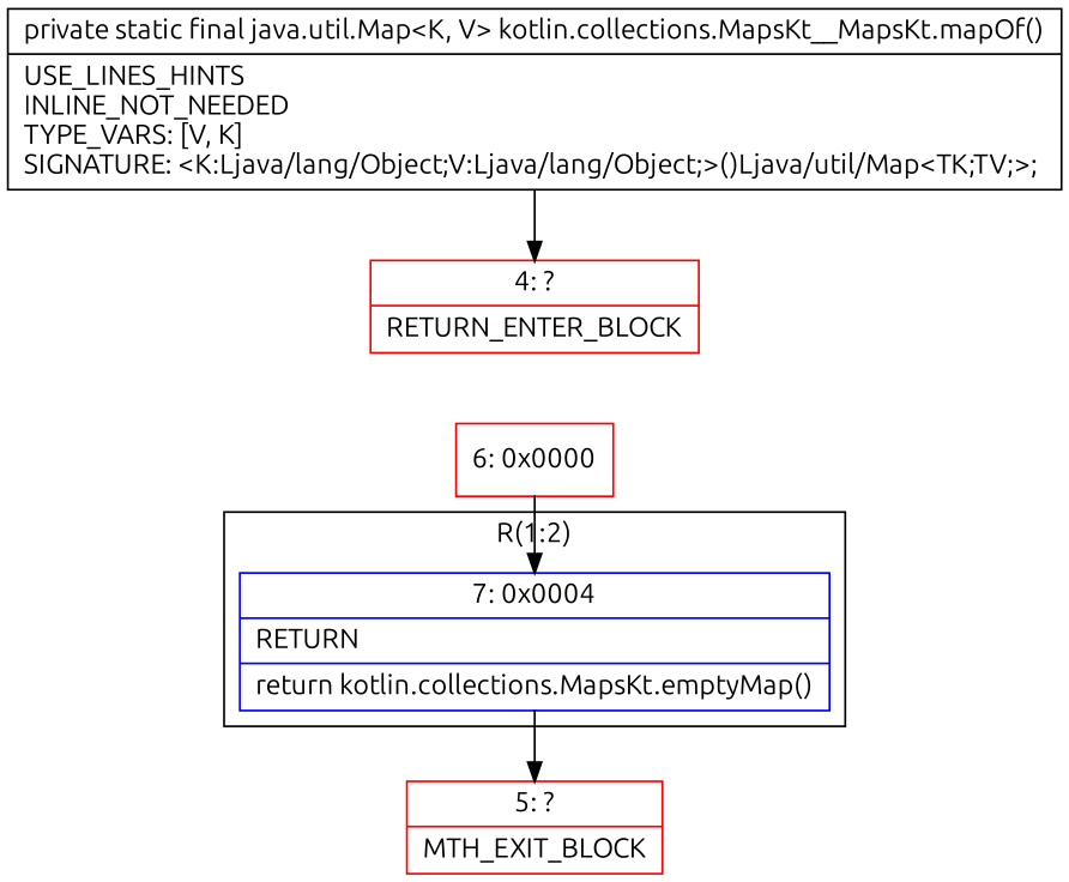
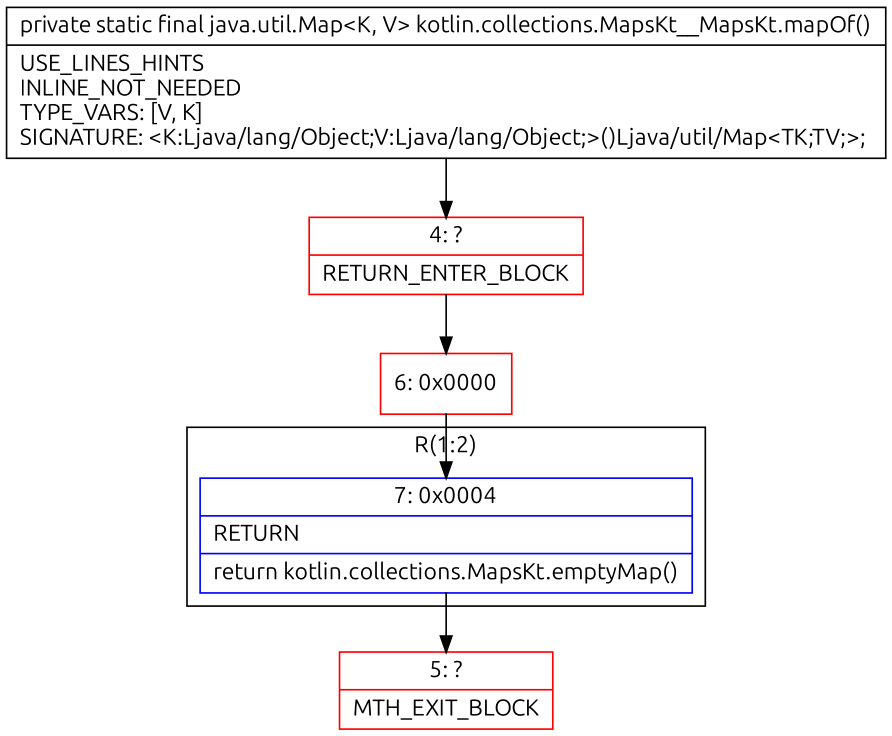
  digraph {
    fontname=Ubuntu
    node [color=red fontname=Ubuntu shape=record]
    edge [fontname=Ubuntu]
    n1 [color=blue label="{7\:\ 0x0004|RETURN\l|return kotlin.collections.MapsKt.emptyMap()\l}"]
    n2 [label="{5\:\ ?|MTH_EXIT_BLOCK\l}"]
    n3 [label="{4\:\ ?|RETURN_ENTER_BLOCK\l}"]
    n4 [label="{6\:\ 0x0000}"]
    n5 [label="{private static final java.util.Map\<K, V\> kotlin.collections.MapsKt__MapsKt.mapOf()  | USE_LINES_HINTS\lINLINE_NOT_NEEDED\lTYPE_VARS: [V, K]\lSIGNATURE: \<K:Ljava\/lang\/Object;V:Ljava\/lang\/Object;\>()Ljava\/util\/Map\<TK;TV;\>;\l}" color=""]
    subgraph cluster_1 {
      label="R(1:2)"
      n1
    }
    n1 -> n2
+   n3 -> n4
    n4 -> n1
    n5 -> n3
  }
